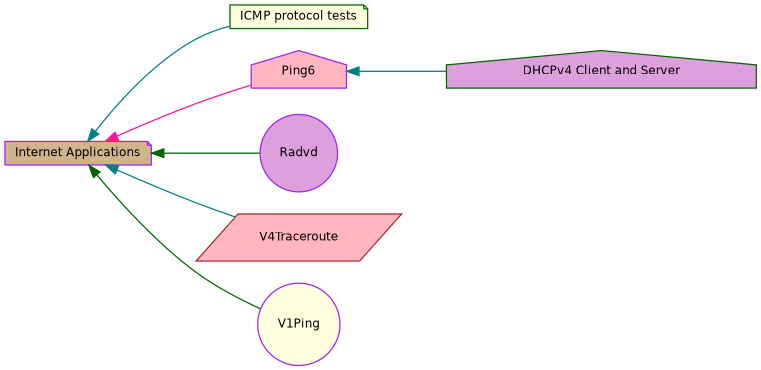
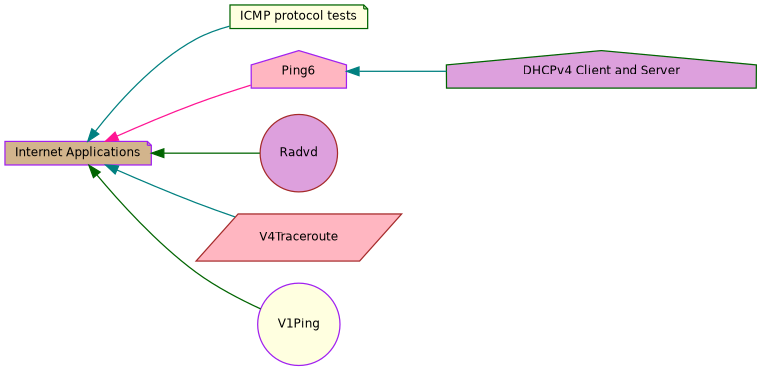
  digraph {
    rankdir=LR
    node [color=purple fillcolor=plum fontname=Helvetica fontsize=10 shape=house style=filled]
    edge [color=teal dir=back fontname=Helvetica fontsize=10 labelfontname=Helvetica labelfontsize=10 shape=plaintext style=solid]
    n1 [color=darkgreen height=0.2 label="DHCPv4 Client and Server" width=0.4]
    n2 [fillcolor=tan fontcolor=black height=0.2 label="Internet Applications" shape=note width=0.4]
    n3 [color=darkgreen fillcolor=lightyellow height=0.2 label="ICMP protocol tests" shape=note width=0.4]
    n4 [fillcolor=lightpink height=0.2 label=Ping6 width=0.4]
-   n5 [height=0.2 label=Radvd shape=circle width=0.4]
+   n5 [color=brown height=0.2 label=Radvd shape=circle width=0.4]
    n6 [color=brown fillcolor=lightpink height=0.2 label=V4Traceroute shape=parallelogram width=0.4]
    n7 [fillcolor=lightyellow height=0.2 label=V1Ping shape=circle width=0.4]
    n2 -> n3
    n2 -> n4 [color=deeppink]
    n2 -> n5 [color=darkgreen]
    n2 -> n6
    n2 -> n7 [color=darkgreen]
    n4 -> n1
  }
